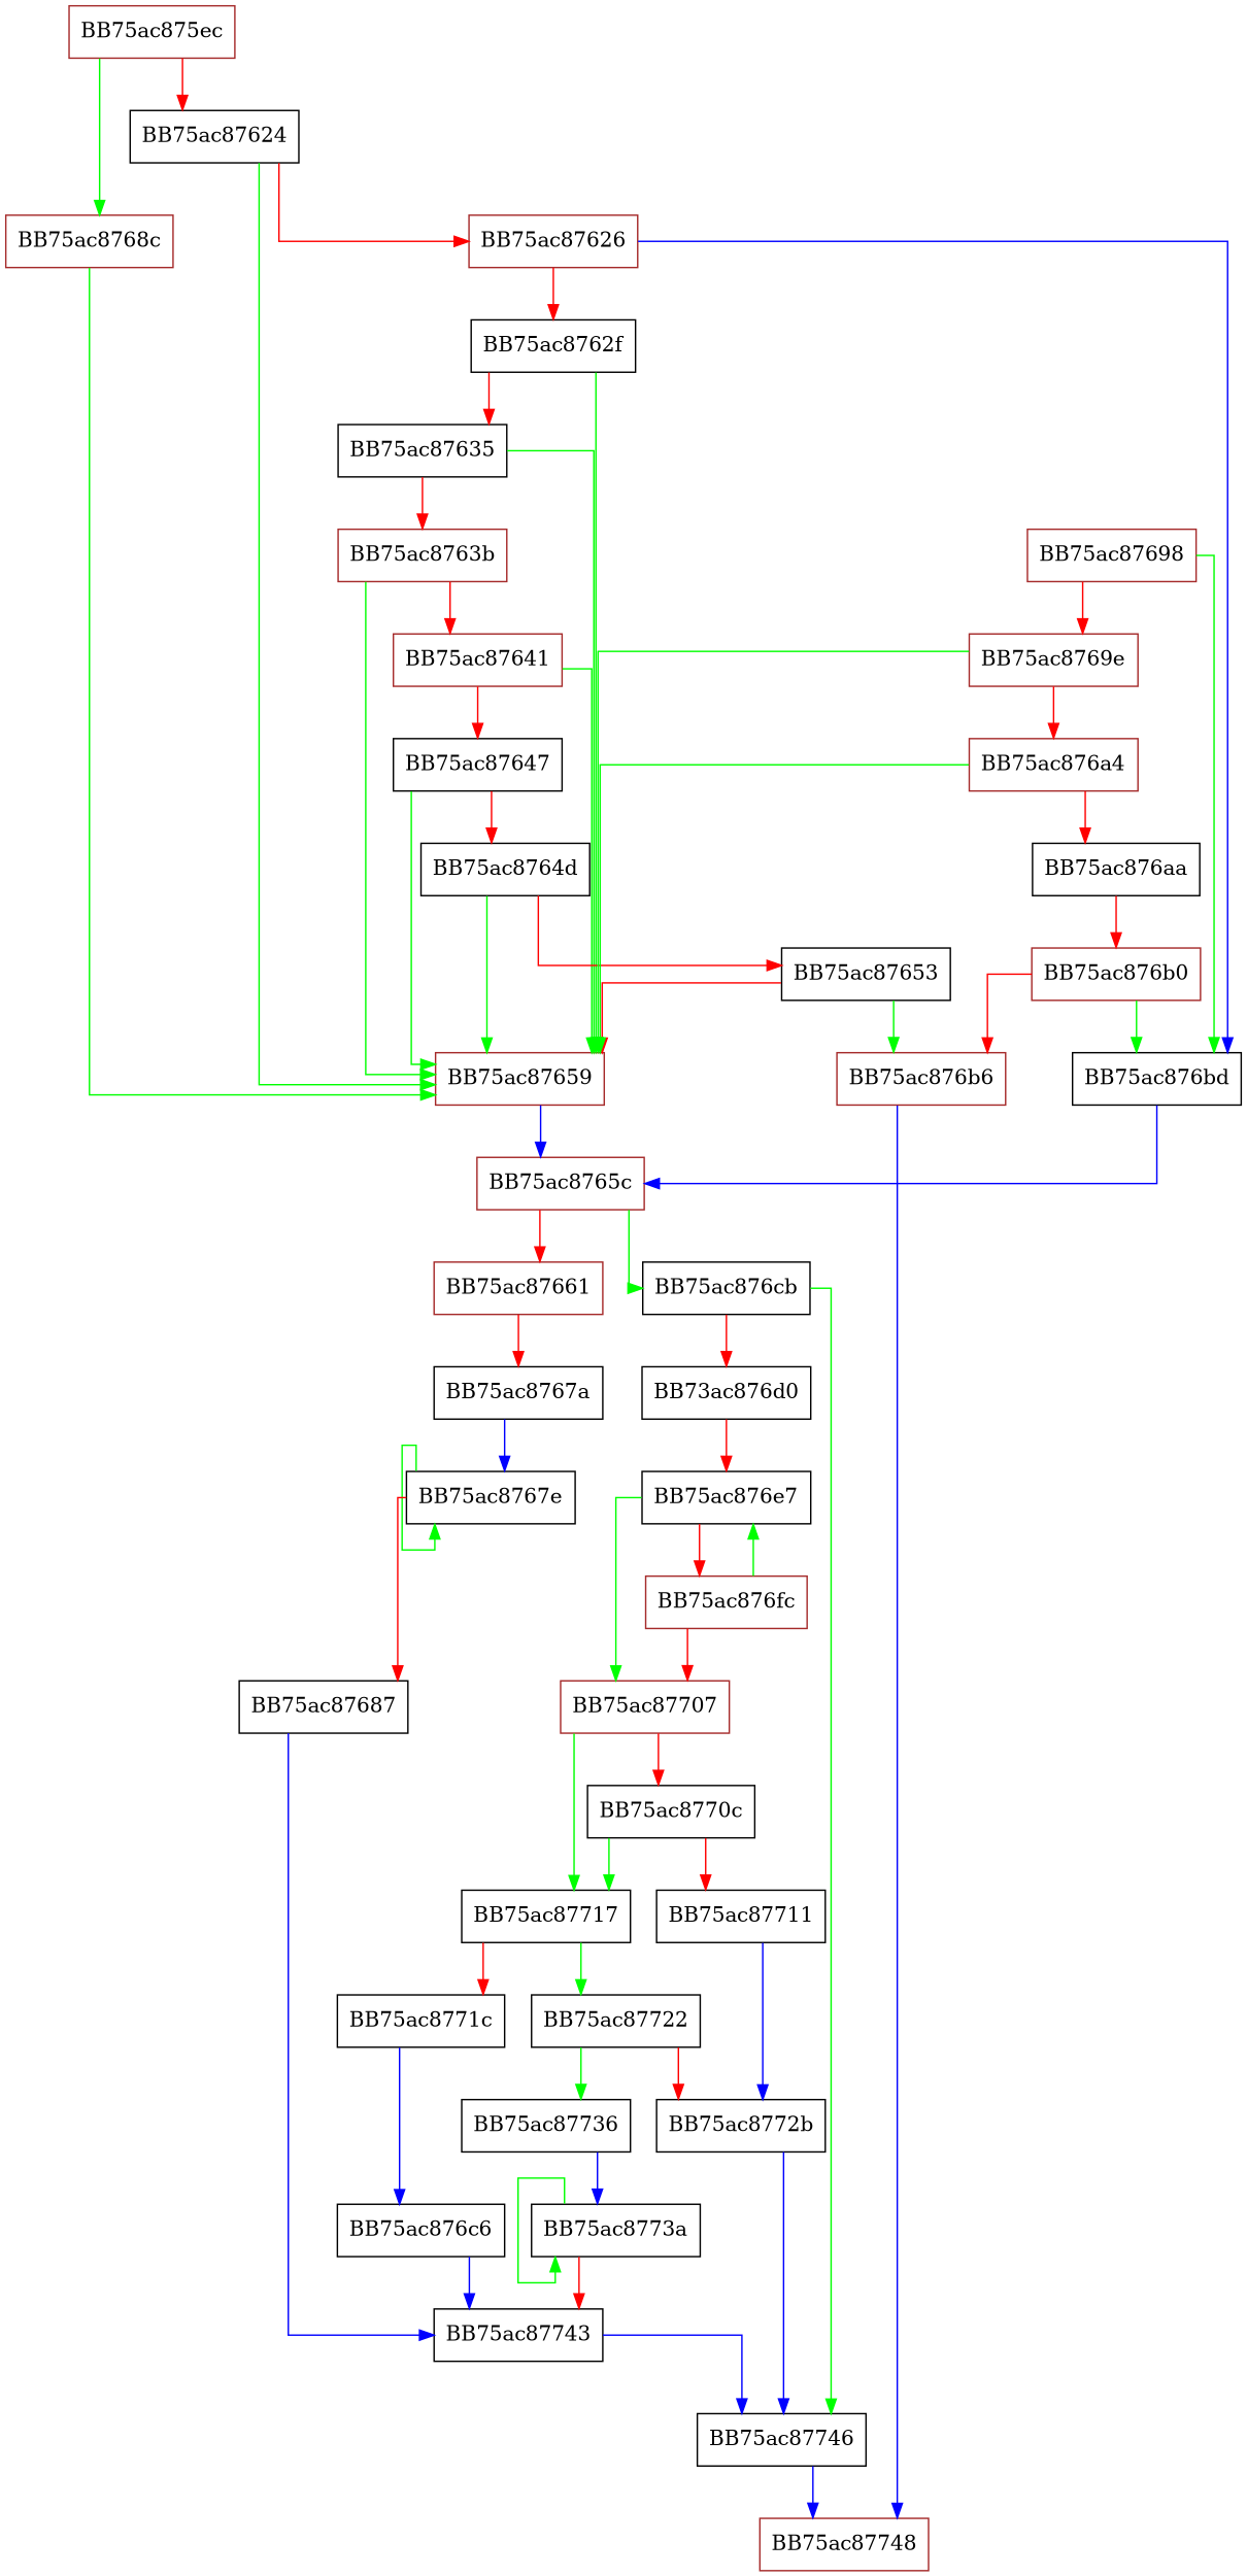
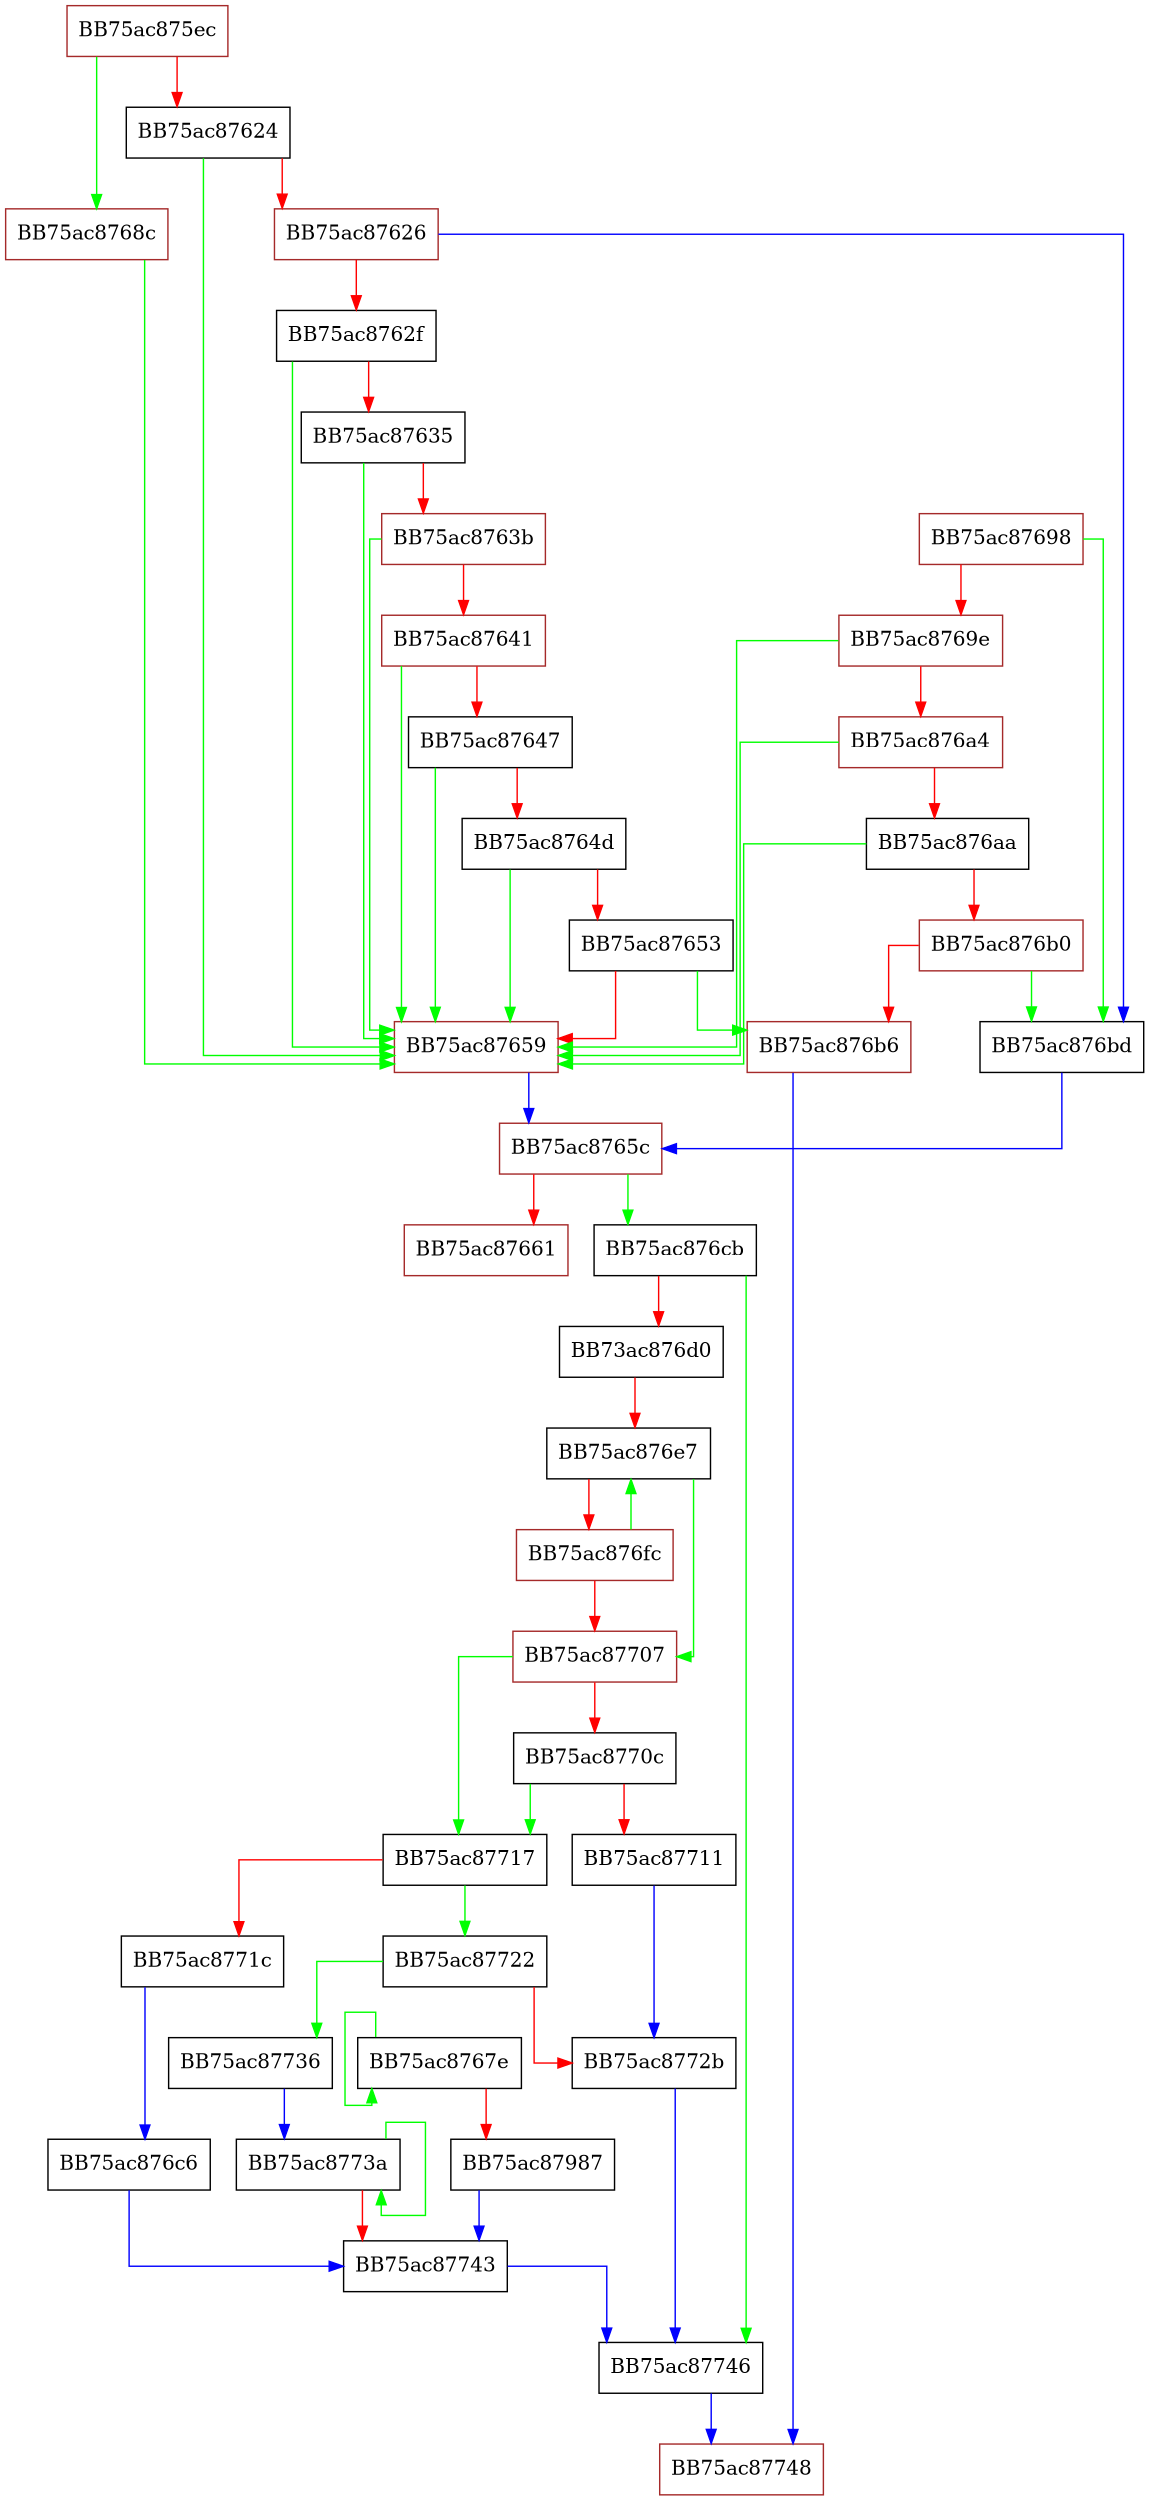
  digraph {
    splines=ortho
    node [color=black shape=box]
    edge [color=red]
    BB75ac875ec [color=brown]
    BB75ac8768c [color=brown]
    BB75ac87624
    BB75ac87659 [color=brown]
    BB75ac87626 [color=brown]
    BB75ac8765c [color=brown]
    BB75ac876bd
    BB75ac8762f
    BB75ac876cb
    BB75ac87661 [color=brown]
    BB75ac87635
    BB75ac8763b [color=brown]
    BB75ac87641 [color=brown]
    BB75ac87647
    BB75ac8764d
    BB75ac87653
    BB75ac876b6 [color=brown]
    BB75ac87748 [color=brown]
    BB75ac87746
    n20 [label=BB73ac876d0]
-   BB75ac8767a
    BB75ac876e7
    BB75ac8767e
    BB75ac876c6
    BB75ac87743
-   BB75ac87687
+   BB75ac87687 [label=BB75ac87987]
    BB75ac87698 [color=brown]
    BB75ac8769e [color=brown]
    BB75ac876a4 [color=brown]
    BB75ac876aa
    BB75ac876b0 [color=brown]
    BB75ac87707 [color=brown]
    BB75ac876fc [color=brown]
    BB75ac87717
    BB75ac8770c
    BB75ac87722
    BB75ac8771c
    BB75ac87711
    BB75ac8772b
    BB75ac87736
    BB75ac8773a
    BB75ac875ec -> BB75ac8768c [color=green]
    BB75ac875ec -> BB75ac87624
    BB75ac8768c -> BB75ac87659 [color=green]
    BB75ac87624 -> BB75ac87659 [color=green]
    BB75ac87624 -> BB75ac87626
    BB75ac87659 -> BB75ac8765c [color=blue]
    BB75ac87626 -> BB75ac876bd [color=blue]
    BB75ac87626 -> BB75ac8762f
    BB75ac8765c -> BB75ac876cb [color=green]
    BB75ac8765c -> BB75ac87661
    BB75ac876bd -> BB75ac8765c [color=blue]
    BB75ac8762f -> BB75ac87659 [color=green]
    BB75ac8762f -> BB75ac87635
    BB75ac876cb -> BB75ac87746 [color=green]
    BB75ac876cb -> n20
-   BB75ac87661 -> BB75ac8767a
    BB75ac87635 -> BB75ac87659 [color=green]
    BB75ac87635 -> BB75ac8763b
    BB75ac8763b -> BB75ac87659 [color=green]
    BB75ac8763b -> BB75ac87641
    BB75ac87641 -> BB75ac87659 [color=green]
    BB75ac87641 -> BB75ac87647
    BB75ac87647 -> BB75ac87659 [color=green]
    BB75ac87647 -> BB75ac8764d
    BB75ac8764d -> BB75ac87659 [color=green]
    BB75ac8764d -> BB75ac87653
    BB75ac87653 -> BB75ac87659
    BB75ac87653 -> BB75ac876b6 [color=green]
    BB75ac876b6 -> BB75ac87748 [color=blue]
    BB75ac87746 -> BB75ac87748 [color=blue]
    n20 -> BB75ac876e7
-   BB75ac8767a -> BB75ac8767e [color=blue]
    BB75ac876e7 -> BB75ac87707 [color=green]
    BB75ac876e7 -> BB75ac876fc
    BB75ac8767e -> BB75ac8767e [color=green]
    BB75ac8767e -> BB75ac87687
    BB75ac876c6 -> BB75ac87743 [color=blue]
    BB75ac87743 -> BB75ac87746 [color=blue]
    BB75ac87687 -> BB75ac87743 [color=blue]
    BB75ac87698 -> BB75ac876bd [color=green]
    BB75ac87698 -> BB75ac8769e
    BB75ac8769e -> BB75ac87659 [color=green]
    BB75ac8769e -> BB75ac876a4
    BB75ac876a4 -> BB75ac87659 [color=green]
    BB75ac876a4 -> BB75ac876aa
+   BB75ac876aa -> BB75ac87659 [color=green]
    BB75ac876aa -> BB75ac876b0
    BB75ac876b0 -> BB75ac876bd [color=green]
    BB75ac876b0 -> BB75ac876b6
    BB75ac87707 -> BB75ac87717 [color=green]
    BB75ac87707 -> BB75ac8770c
    BB75ac876fc -> BB75ac876e7 [color=green]
    BB75ac876fc -> BB75ac87707
    BB75ac87717 -> BB75ac87722 [color=green]
    BB75ac87717 -> BB75ac8771c
    BB75ac8770c -> BB75ac87717 [color=green]
    BB75ac8770c -> BB75ac87711
    BB75ac87722 -> BB75ac8772b
    BB75ac87722 -> BB75ac87736 [color=green]
    BB75ac8771c -> BB75ac876c6 [color=blue]
    BB75ac87711 -> BB75ac8772b [color=blue]
    BB75ac8772b -> BB75ac87746 [color=blue]
    BB75ac87736 -> BB75ac8773a [color=blue]
    BB75ac8773a -> BB75ac87743
    BB75ac8773a -> BB75ac8773a [color=green]
  }
